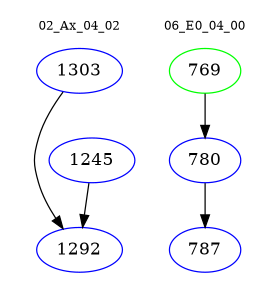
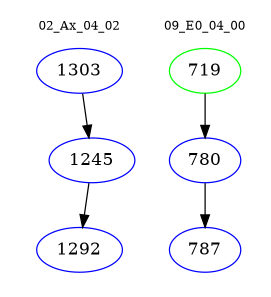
  digraph {
    node [color=blue]
    edge [color=black]
    n1 [label=1303]
    n2 [label=1292]
    n3 [label=1245]
-   n4 [color=green label=769]
+   n4 [color=green label=719]
    n5 [label=780]
    n6 [label=787]
    subgraph cluster_1 {
      color=white
      fontsize=10
      label="02_Ax_04_02"
      n1
      n2
      n3
    }
    subgraph cluster_2 {
      color=white
      fontsize=10
-     label="06_E0_04_00"
+     label="09_E0_04_00"
      n4
      n5
      n6
    }
-   n1 -> n2
+   n1 -> n3
    n3 -> n2
    n4 -> n5
    n5 -> n6
  }
